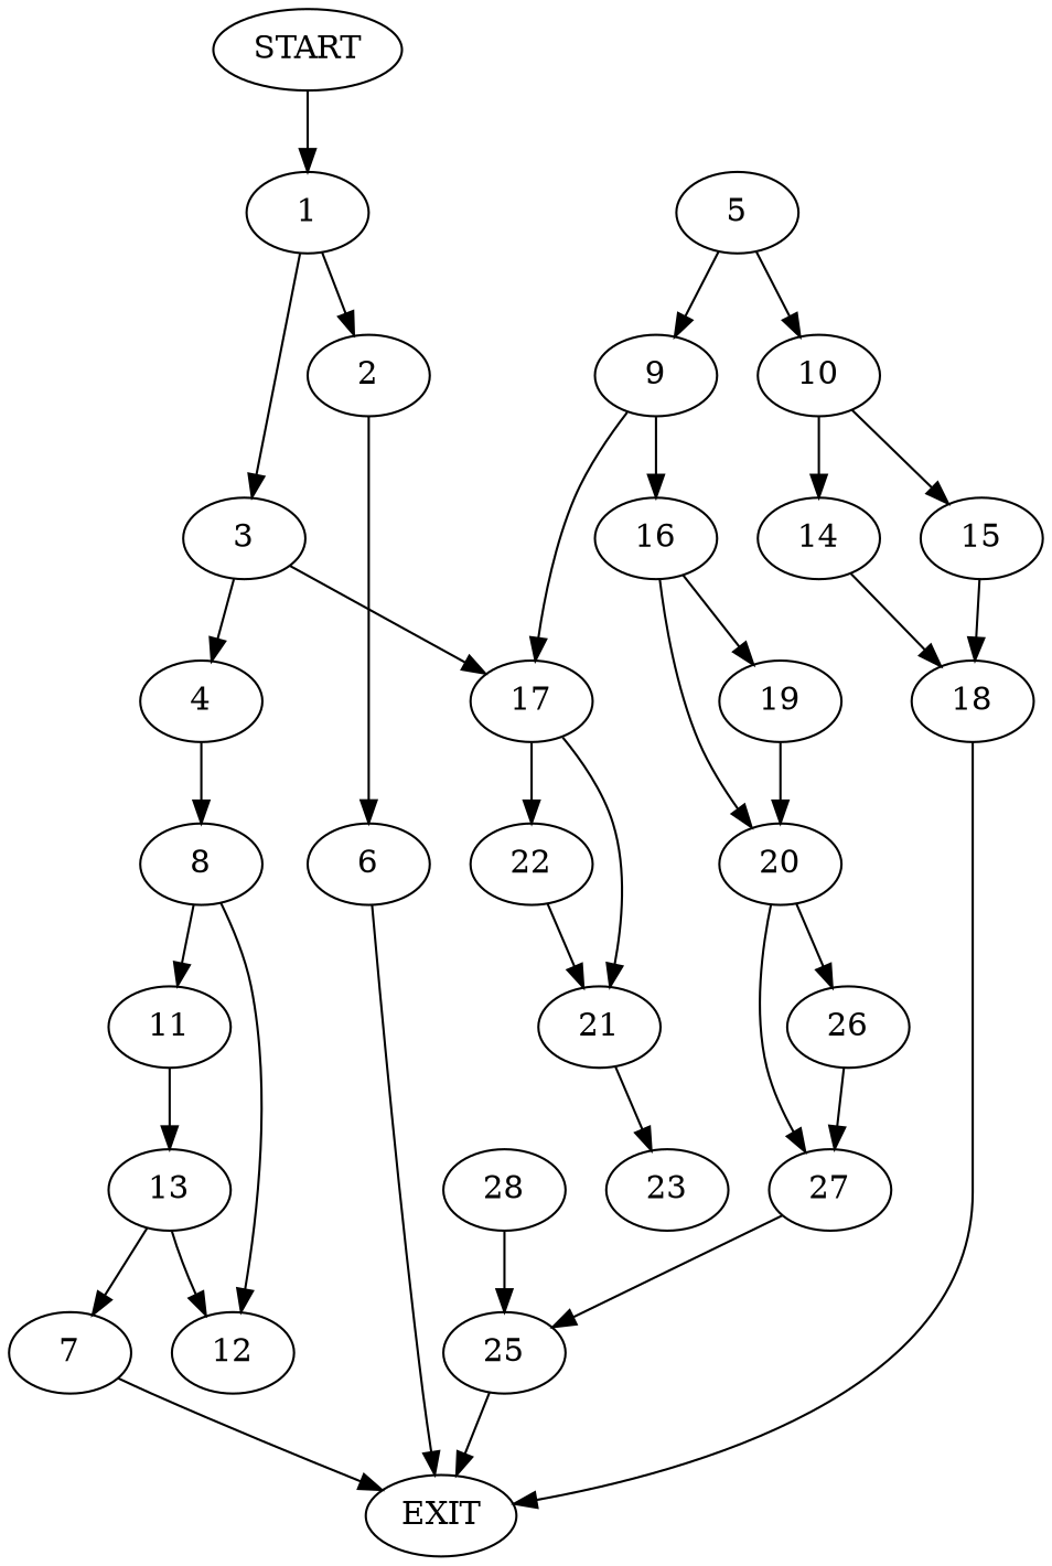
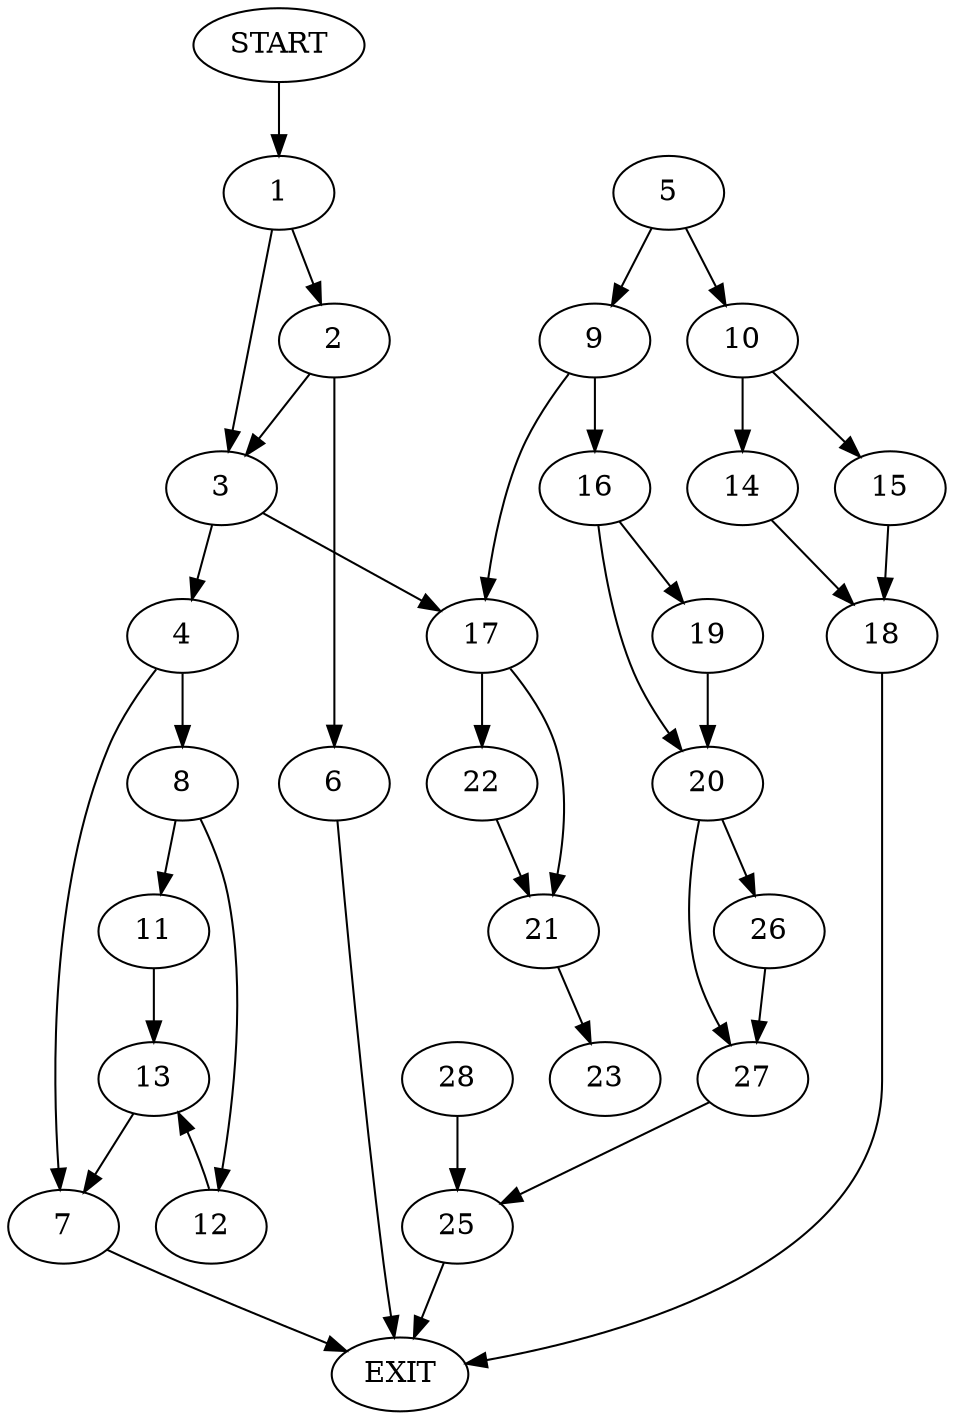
  digraph {
    n1 [label=START]
    1
    2
    3
    n5 [label=EXIT]
    6
    4
    17
    7
    8
    5
    9
    10
    11
    12
    16
    14
    15
    13
    19
    20
    21
    22
    18
    26
    27
    23
    25
    28
    n1 -> 1
    1 -> 2
    1 -> 3
+   2 -> 3
    2 -> 6
    3 -> 4
    3 -> 17
    6 -> n5
+   4 -> 7
    4 -> 8
    17 -> 21
    17 -> 22
    7 -> n5
    8 -> 11
    8 -> 12
    5 -> 9
    5 -> 10
    9 -> 17
    9 -> 16
    10 -> 14
    10 -> 15
    11 -> 13
-   13 -> 12
+   12 -> 13
    16 -> 19
    16 -> 20
    14 -> 18
    15 -> 18
    13 -> 7
    19 -> 20
    20 -> 26
    20 -> 27
    21 -> 23
    22 -> 21
    18 -> n5
    26 -> 27
    27 -> 25
    25 -> n5
    28 -> 25
  }
